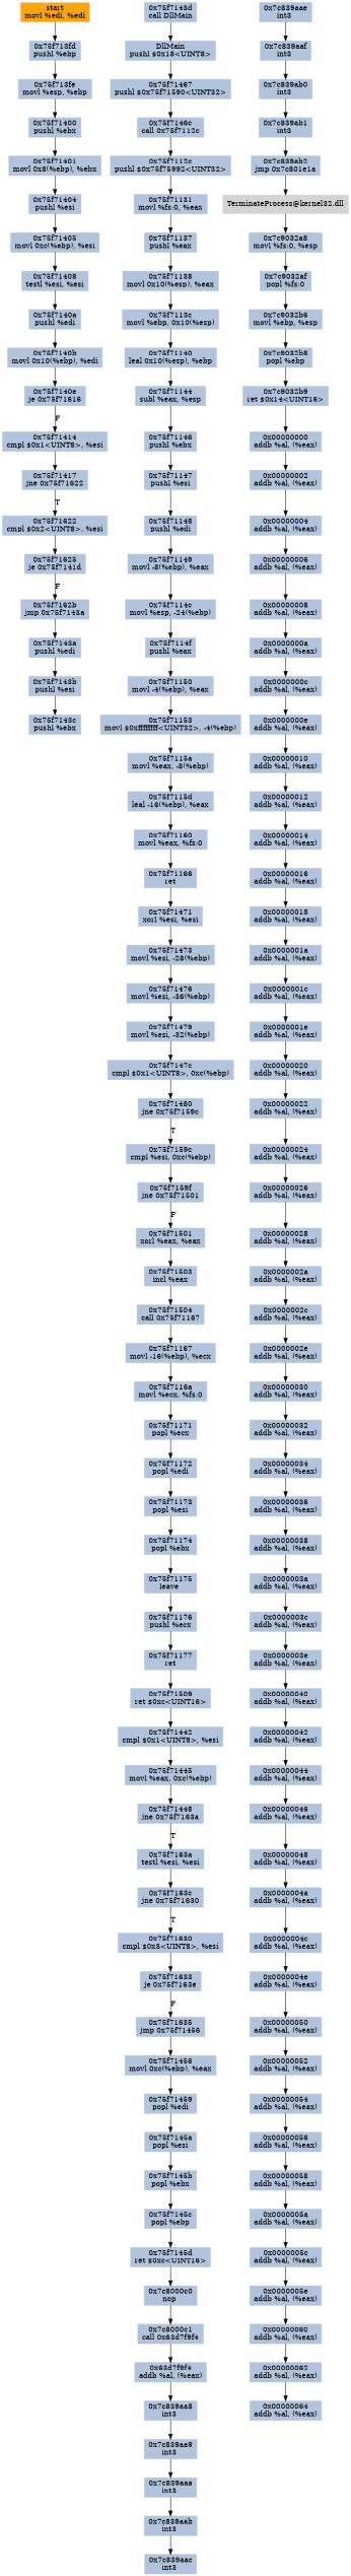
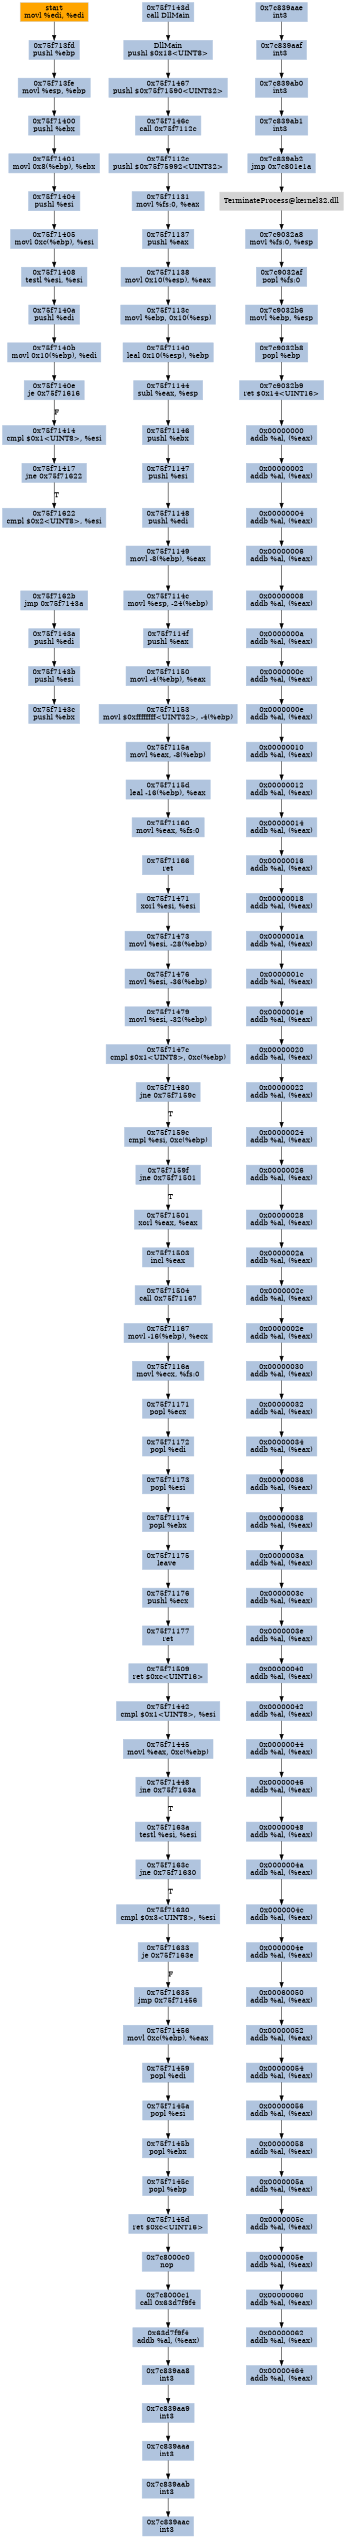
  digraph {
    node [color=lightsteelblue fillcolor=lightsteelblue shape=rectangle style=filled]
    edge [color="#000000"]
    n1 [color=lightgrey fillcolor=orange label="start\nmovl %edi, %edi"]
    n2 [label="0x75f713fd\npushl %ebp"]
    n3 [label="0x75f713fe\nmovl %esp, %ebp"]
    n4 [label="0x75f71400\npushl %ebx"]
    n5 [label="0x75f71401\nmovl 0x8(%ebp), %ebx"]
    n6 [label="0x75f71404\npushl %esi"]
    n7 [label="0x75f71405\nmovl 0xc(%ebp), %esi"]
    n8 [label="0x75f71408\ntestl %esi, %esi"]
    n9 [label="0x75f7140a\npushl %edi"]
    n10 [label="0x75f7140b\nmovl 0x10(%ebp), %edi"]
    n11 [label="0x75f7140e\nje 0x75f71616"]
    n12 [label="0x75f71414\ncmpl $0x1<UINT8>, %esi"]
    n13 [label="0x75f71417\njne 0x75f71622"]
    n14 [label="0x75f71622\ncmpl $0x2<UINT8>, %esi"]
-   n15 [label="0x75f71625\nje 0x75f7141d"]
    n16 [label="0x75f7162b\njmp 0x75f7143a"]
    n17 [label="0x75f7143a\npushl %edi"]
    n18 [label="0x75f7143b\npushl %esi"]
    n19 [label="0x75f7143c\npushl %ebx"]
    n20 [label="0x75f7143d\ncall DllMain"]
    n21 [label="DllMain\npushl $0x18<UINT8>"]
    n22 [label="0x75f71467\npushl $0x75f71590<UINT32>"]
    n23 [label="0x75f7146c\ncall 0x75f7112c"]
    n24 [label="0x75f7112c\npushl $0x75f75992<UINT32>"]
    n25 [label="0x75f71131\nmovl %fs:0, %eax"]
    n26 [label="0x75f71137\npushl %eax"]
    n27 [label="0x75f71138\nmovl 0x10(%esp), %eax"]
    n28 [label="0x75f7113c\nmovl %ebp, 0x10(%esp)"]
    n29 [label="0x75f71140\nleal 0x10(%esp), %ebp"]
    n30 [label="0x75f71144\nsubl %eax, %esp"]
    n31 [label="0x75f71146\npushl %ebx"]
    n32 [label="0x75f71147\npushl %esi"]
    n33 [label="0x75f71148\npushl %edi"]
    n34 [label="0x75f71149\nmovl -8(%ebp), %eax"]
    n35 [label="0x75f7114c\nmovl %esp, -24(%ebp)"]
    n36 [label="0x75f7114f\npushl %eax"]
    n37 [label="0x75f71150\nmovl -4(%ebp), %eax"]
    n38 [label="0x75f71153\nmovl $0xffffffff<UINT32>, -4(%ebp)"]
    n39 [label="0x75f7115a\nmovl %eax, -8(%ebp)"]
    n40 [label="0x75f7115d\nleal -16(%ebp), %eax"]
    n41 [label="0x75f71160\nmovl %eax, %fs:0"]
    n42 [label="0x75f71166\nret"]
    n43 [label="0x75f71471\nxorl %esi, %esi"]
    n44 [label="0x75f71473\nmovl %esi, -28(%ebp)"]
    n45 [label="0x75f71476\nmovl %esi, -36(%ebp)"]
    n46 [label="0x75f71479\nmovl %esi, -32(%ebp)"]
    n47 [label="0x75f7147c\ncmpl $0x1<UINT8>, 0xc(%ebp)"]
    n48 [label="0x75f71480\njne 0x75f7159c"]
    n49 [label="0x75f7159c\ncmpl %esi, 0xc(%ebp)"]
    n50 [label="0x75f7159f\njne 0x75f71501"]
    n51 [label="0x75f71501\nxorl %eax, %eax"]
    n52 [label="0x75f71503\nincl %eax"]
    n53 [label="0x75f71504\ncall 0x75f71167"]
    n54 [label="0x75f71167\nmovl -16(%ebp), %ecx"]
    n55 [label="0x75f7116a\nmovl %ecx, %fs:0"]
    n56 [label="0x75f71171\npopl %ecx"]
    n57 [label="0x75f71172\npopl %edi"]
    n58 [label="0x75f71173\npopl %esi"]
    n59 [label="0x75f71174\npopl %ebx"]
    n60 [label="0x75f71175\nleave "]
    n61 [label="0x75f71176\npushl %ecx"]
    n62 [label="0x75f71177\nret"]
    n63 [label="0x75f71509\nret $0xc<UINT16>"]
    n64 [label="0x75f71442\ncmpl $0x1<UINT8>, %esi"]
    n65 [label="0x75f71445\nmovl %eax, 0xc(%ebp)"]
    n66 [label="0x75f71448\njne 0x75f7163a"]
    n67 [label="0x75f7163a\ntestl %esi, %esi"]
    n68 [label="0x75f7163c\njne 0x75f71630"]
    n69 [label="0x75f71630\ncmpl $0x3<UINT8>, %esi"]
    n70 [label="0x75f71633\nje 0x75f7163e"]
    n71 [label="0x75f71635\njmp 0x75f71456"]
    n72 [label="0x75f71456\nmovl 0xc(%ebp), %eax"]
    n73 [label="0x75f71459\npopl %edi"]
    n74 [label="0x75f7145a\npopl %esi"]
    n75 [label="0x75f7145b\npopl %ebx"]
    n76 [label="0x75f7145c\npopl %ebp"]
    n77 [label="0x75f7145d\nret $0xc<UINT16>"]
    n78 [label="0x7c8000c0\nnop "]
    n79 [label="0x7c8000c1\ncall 0x63d7f9f4"]
    n80 [label="0x63d7f9f4\naddb %al, (%eax)"]
    n81 [label="0x7c839aa8\nint3 "]
    n82 [label="0x7c839aa9\nint3 "]
    n83 [label="0x7c839aaa\nint3 "]
    n84 [label="0x7c839aab\nint3 "]
    n85 [label="0x7c839aac\nint3 "]
    n86 [label="0x7c839aae\nint3 "]
    n87 [label="0x7c839aaf\nint3 "]
    n88 [label="0x7c839ab0\nint3 "]
    n89 [label="0x7c839ab1\nint3 "]
    n90 [label="0x7c839ab2\njmp 0x7c801e1a"]
    n91 [color=lightgrey fillcolor=lightgrey label="TerminateProcess@kernel32.dll"]
    n92 [label="0x7c9032a8\nmovl %fs:0, %esp"]
    n93 [label="0x7c9032af\npopl %fs:0"]
    n94 [label="0x7c9032b6\nmovl %ebp, %esp"]
    n95 [label="0x7c9032b8\npopl %ebp"]
    n96 [label="0x7c9032b9\nret $0x14<UINT16>"]
    n97 [label="0x00000000\naddb %al, (%eax)"]
    n98 [label="0x00000002\naddb %al, (%eax)"]
    n99 [label="0x00000004\naddb %al, (%eax)"]
    n100 [label="0x00000006\naddb %al, (%eax)"]
    n101 [label="0x00000008\naddb %al, (%eax)"]
    n102 [label="0x0000000a\naddb %al, (%eax)"]
    n103 [label="0x0000000c\naddb %al, (%eax)"]
    n104 [label="0x0000000e\naddb %al, (%eax)"]
    n105 [label="0x00000010\naddb %al, (%eax)"]
    n106 [label="0x00000012\naddb %al, (%eax)"]
    n107 [label="0x00000014\naddb %al, (%eax)"]
    n108 [label="0x00000016\naddb %al, (%eax)"]
    n109 [label="0x00000018\naddb %al, (%eax)"]
    n110 [label="0x0000001a\naddb %al, (%eax)"]
    n111 [label="0x0000001c\naddb %al, (%eax)"]
    n112 [label="0x0000001e\naddb %al, (%eax)"]
    n113 [label="0x00000020\naddb %al, (%eax)"]
    n114 [label="0x00000022\naddb %al, (%eax)"]
    n115 [label="0x00000024\naddb %al, (%eax)"]
    n116 [label="0x00000026\naddb %al, (%eax)"]
    n117 [label="0x00000028\naddb %al, (%eax)"]
    n118 [label="0x0000002a\naddb %al, (%eax)"]
    n119 [label="0x0000002c\naddb %al, (%eax)"]
    n120 [label="0x0000002e\naddb %al, (%eax)"]
    n121 [label="0x00000030\naddb %al, (%eax)"]
    n122 [label="0x00000032\naddb %al, (%eax)"]
    n123 [label="0x00000034\naddb %al, (%eax)"]
    n124 [label="0x00000036\naddb %al, (%eax)"]
    n125 [label="0x00000038\naddb %al, (%eax)"]
    n126 [label="0x0000003a\naddb %al, (%eax)"]
    n127 [label="0x0000003c\naddb %al, (%eax)"]
    n128 [label="0x0000003e\naddb %al, (%eax)"]
    n129 [label="0x00000040\naddb %al, (%eax)"]
    n130 [label="0x00000042\naddb %al, (%eax)"]
    n131 [label="0x00000044\naddb %al, (%eax)"]
    n132 [label="0x00000046\naddb %al, (%eax)"]
    n133 [label="0x00000048\naddb %al, (%eax)"]
    n134 [label="0x0000004a\naddb %al, (%eax)"]
    n135 [label="0x0000004c\naddb %al, (%eax)"]
    n136 [label="0x0000004e\naddb %al, (%eax)"]
-   n137 [label="0x00000050\naddb %al, (%eax)"]
+   n137 [label="0x00060050\naddb %al, (%eax)"]
    n138 [label="0x00000052\naddb %al, (%eax)"]
    n139 [label="0x00000054\naddb %al, (%eax)"]
    n140 [label="0x00000056\naddb %al, (%eax)"]
    n141 [label="0x00000058\naddb %al, (%eax)"]
    n142 [label="0x0000005a\naddb %al, (%eax)"]
    n143 [label="0x0000005c\naddb %al, (%eax)"]
    n144 [label="0x0000005e\naddb %al, (%eax)"]
    n145 [label="0x00000060\naddb %al, (%eax)"]
    n146 [label="0x00000062\naddb %al, (%eax)"]
-   n147 [label="0x00000064\naddb %al, (%eax)"]
+   n147 [label="0x00000464\naddb %al, (%eax)"]
    n1 -> n2
    n2 -> n3
    n3 -> n4
    n4 -> n5
    n5 -> n6
    n6 -> n7
    n7 -> n8
    n8 -> n9
    n9 -> n10
    n10 -> n11
    n11 -> n12 [label=F]
    n12 -> n13
    n13 -> n14 [label=T]
-   n14 -> n15
-   n15 -> n16 [label=F]
    n16 -> n17
    n17 -> n18
    n18 -> n19
    n20 -> n21
    n21 -> n22
    n22 -> n23
    n23 -> n24
    n24 -> n25
    n25 -> n26
    n26 -> n27
    n27 -> n28
    n28 -> n29
    n29 -> n30
    n30 -> n31
    n31 -> n32
    n32 -> n33
    n33 -> n34
    n34 -> n35
    n35 -> n36
    n36 -> n37
    n37 -> n38
    n38 -> n39
    n39 -> n40
    n40 -> n41
-   n41 -> n42
    n42 -> n43
    n43 -> n44
    n44 -> n45
    n45 -> n46
    n46 -> n47
    n47 -> n48
    n48 -> n49 [label=T]
    n49 -> n50
-   n50 -> n51 [label=F]
+   n50 -> n51 [label=T]
    n51 -> n52
    n52 -> n53
    n53 -> n54
    n54 -> n55
    n55 -> n56
    n56 -> n57
    n57 -> n58
    n58 -> n59
    n59 -> n60
    n60 -> n61
    n61 -> n62
    n62 -> n63
    n63 -> n64
    n64 -> n65
    n65 -> n66
    n66 -> n67 [label=T]
    n67 -> n68
    n68 -> n69 [label=T]
    n69 -> n70
    n70 -> n71 [label=F]
    n71 -> n72
    n72 -> n73
    n73 -> n74
    n74 -> n75
    n75 -> n76
    n76 -> n77
    n77 -> n78
    n78 -> n79
    n79 -> n80
    n80 -> n81
    n81 -> n82
    n82 -> n83
    n83 -> n84
    n84 -> n85
    n86 -> n87
    n87 -> n88
    n88 -> n89
    n89 -> n90
    n90 -> n91
    n91 -> n92
    n92 -> n93
    n93 -> n94
    n94 -> n95
    n95 -> n96
    n96 -> n97
    n97 -> n98
    n98 -> n99
    n99 -> n100
    n100 -> n101
    n101 -> n102
    n102 -> n103
    n103 -> n104
    n104 -> n105
    n105 -> n106
    n106 -> n107
    n107 -> n108
    n108 -> n109
    n109 -> n110
    n110 -> n111
    n111 -> n112
    n112 -> n113
    n113 -> n114
    n114 -> n115
    n115 -> n116
    n116 -> n117
    n117 -> n118
    n118 -> n119
    n119 -> n120
    n120 -> n121
    n121 -> n122
    n122 -> n123
    n123 -> n124
    n124 -> n125
    n125 -> n126
    n126 -> n127
    n127 -> n128
    n128 -> n129
    n129 -> n130
    n130 -> n131
    n131 -> n132
    n132 -> n133
    n133 -> n134
    n134 -> n135
    n135 -> n136
    n136 -> n137
    n137 -> n138
    n138 -> n139
    n139 -> n140
    n140 -> n141
    n141 -> n142
    n142 -> n143
    n143 -> n144
    n144 -> n145
    n145 -> n146
    n146 -> n147
  }
